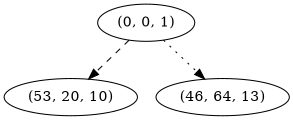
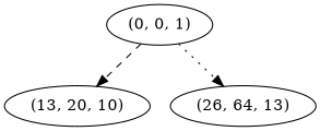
  digraph {
    edge [arrowhead=normal]
    n1 [label="(0, 0, 1)"]
-   "(13, 20, 10)" [label="(53, 20, 10)"]
-   "(46, 64, 13)"
+   "(13, 20, 10)"
+   "(46, 64, 13)" [label="(26, 64, 13)"]
    n1 -> "(13, 20, 10)" [style=dashed]
    n1 -> "(46, 64, 13)" [style=dotted]
  }
